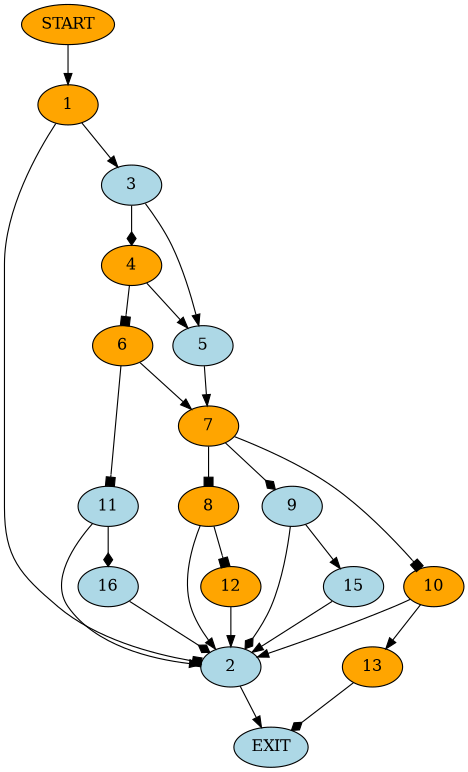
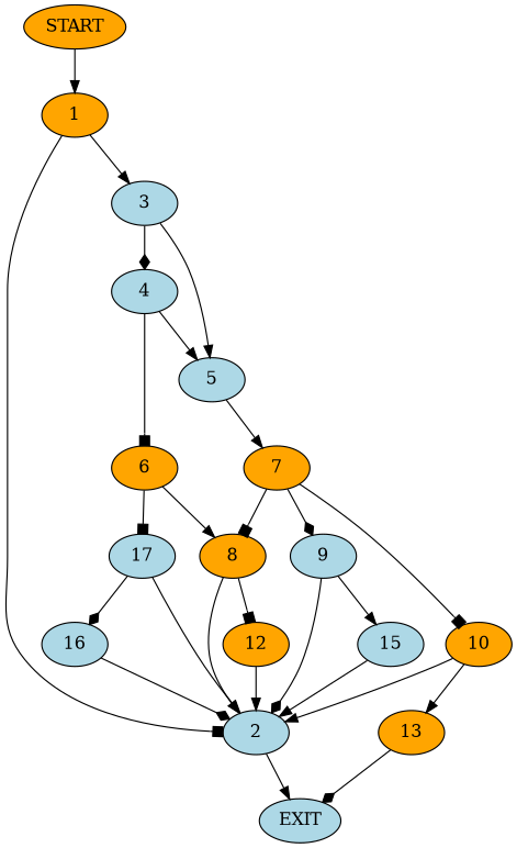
  digraph {
    node [fillcolor=lightblue style=filled]
    edge [arrowhead=normal]
    n1 [fillcolor=orange label=START]
    1 [fillcolor=orange]
    2
    3
    n5 [label=EXIT]
-   4 [fillcolor=orange]
+   4
    5
    6 [fillcolor=orange]
    7 [fillcolor=orange]
-   11
+   11 [label=17]
    8 [fillcolor=orange]
    9
    10 [fillcolor=orange]
    12 [fillcolor=orange]
    15
    13 [fillcolor=orange]
    n17 [label=16]
    n1 -> 1
    1 -> 2 [arrowhead=box]
    1 -> 3
    2 -> n5
    3 -> 4 [arrowhead=diamond]
    3 -> 5
    4 -> 5
    4 -> 6 [arrowhead=box]
    5 -> 7
-   6 -> 7
+   6 -> 8
    6 -> 11 [arrowhead=box]
    7 -> 8 [arrowhead=box]
    7 -> 9 [arrowhead=diamond]
    7 -> 10 [arrowhead=box]
    11 -> 2
    11 -> n17 [arrowhead=diamond]
    8 -> 2
    8 -> 12 [arrowhead=box]
    9 -> 2 [arrowhead=diamond]
    9 -> 15
    10 -> 2
    10 -> 13
    12 -> 2
    15 -> 2
    13 -> n5 [arrowhead=diamond]
    n17 -> 2 [arrowhead=diamond]
  }
